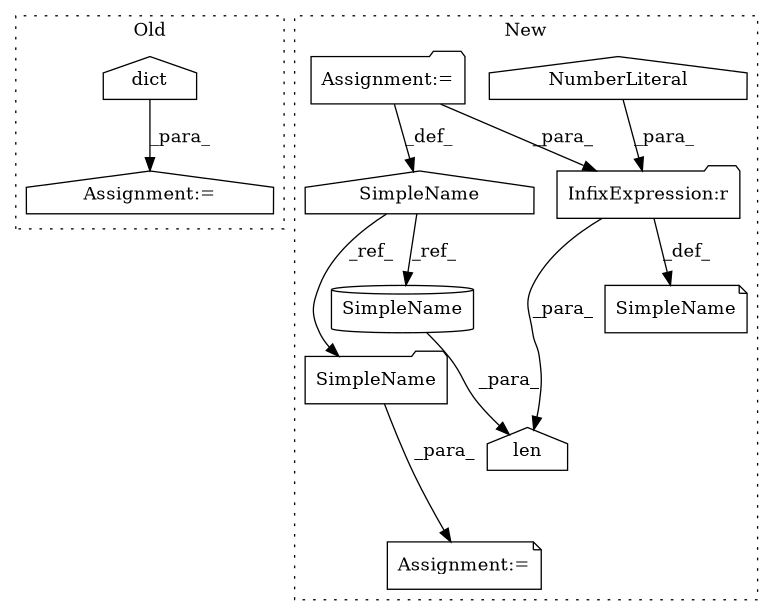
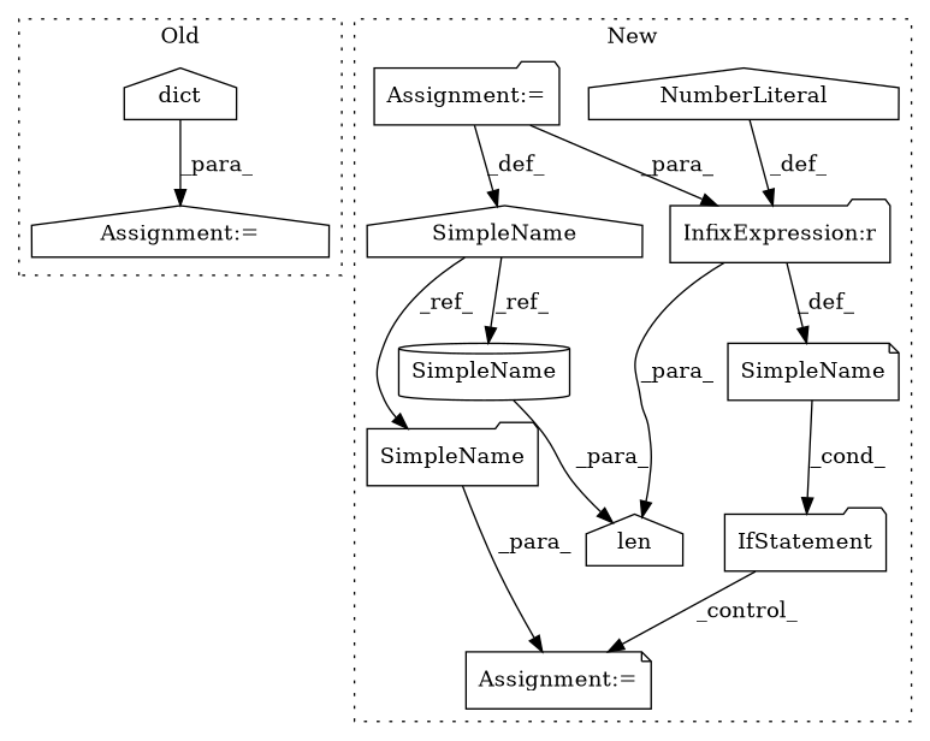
  digraph {
    node [a=42 l=4 shape=house]
    n1 [a=32 l="5,1" label=dict s="5454,5499"]
    n2 [a=7 l=1 label="Assignment:=" s=5453]
    n3 [a=32 l="4,1" label=len s="5442,5450"]
+   n4 [a=25 l="4,2" label=IfStatement s="5438,5456" shape=folder]
    n5 [a=27 label="InfixExpression:r" s=5451 shape=folder]
    n6 [a=34 l=1 label=NumberLiteral s=5455]
    n7 [a=7 l=1 label="Assignment:=" s=5393 shape=folder]
    n8 [a=7 l=2 label="Assignment:=" s=5522 shape=note]
    n9 [label=SimpleName s=5389]
    n10 [label=SimpleName shape=note l=""]
    n11 [label=SimpleName s=5524 shape=folder]
    n12 [label=SimpleName s=5446 shape=cylinder]
    subgraph cluster_1 {
      label=Old
      style=dotted
      n1
      n2
    }
    subgraph cluster_2 {
      label=New
      style=dotted
      n3
+     n4
      n5
      n6
      n7
      n8
      n9
      n10
      n11
      n12
    }
    n1 -> n2 [label=_para_]
+   n4 -> n8 [label=_control_]
    n5 -> n3 [label=_para_]
    n5 -> n10 [label=_def_]
-   n6 -> n5 [label=_para_]
+   n6 -> n5 [label=_def_]
    n7 -> n5 [label=_para_]
    n7 -> n9 [label=_def_]
    n9 -> n11 [label=_ref_]
    n9 -> n12 [label=_ref_]
+   n10 -> n4 [label=_cond_]
    n11 -> n8 [label=_para_]
    n12 -> n3 [label=_para_]
  }
